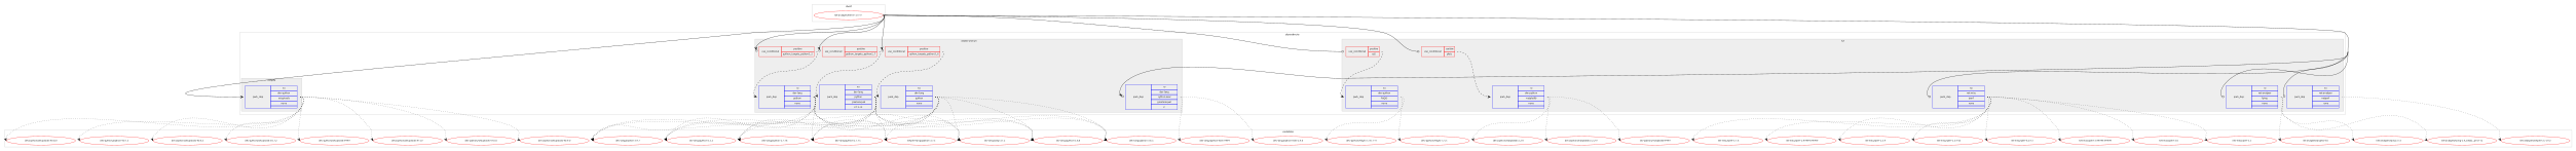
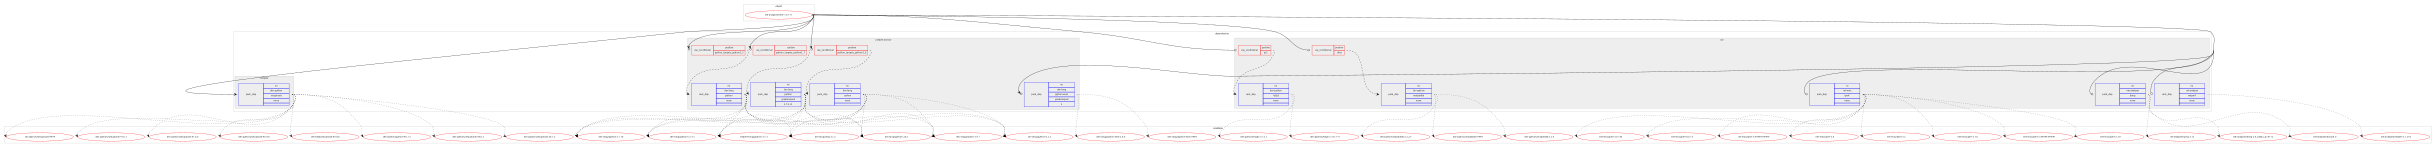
  digraph {
    compound=true
    concentrate=true
    fontname=Ubuntu
    fontsize=10
    newrank=true
    rankdir=TB
    ranksep=1.5
    node [color=red fontname=Ubuntu fontsize=10]
    edge [arrowhead=vee fontname=Ubuntu headport=w style=dotted tailport=e weight=100]
    n1 [label="net-analyzer/flent-1.0.1-r1" width=4]
    n2 [color=blue label=<<TABLE BORDER="0" CELLBORDER="1" CELLSPACING="0" CELLPADDING="4" WIDTH="220"><TR><TD ROWSPAN="6" CELLPADDING="30">pack_dep</TD></TR><TR><TD WIDTH="110">no</TD></TR><TR><TD>dev-python</TD></TR><TR><TD>setuptools</TD></TR><TR><TD>none</TD></TR><TR><TD></TD></TR></TABLE>> shape=none]
    n3 [color=blue label=<<TABLE BORDER="0" CELLBORDER="1" CELLSPACING="0" CELLPADDING="4" WIDTH="220"><TR><TD ROWSPAN="6" CELLPADDING="30">pack_dep</TD></TR><TR><TD WIDTH="110">no</TD></TR><TR><TD>dev-lang</TD></TR><TR><TD>python</TD></TR><TR><TD>greaterequal</TD></TR><TR><TD>2.7.5-r2</TD></TR></TABLE>> shape=none]
    n4 [label=<<TABLE BORDER="0" CELLBORDER="1" CELLSPACING="0" CELLPADDING="4"><TR><TD ROWSPAN="3" CELLPADDING="10">use_conditional</TD></TR><TR><TD>positive</TD></TR><TR><TD>python_targets_python2_7</TD></TR></TABLE>> shape=none]
    n5 [color=blue label=<<TABLE BORDER="0" CELLBORDER="1" CELLSPACING="0" CELLPADDING="4" WIDTH="220"><TR><TD ROWSPAN="6" CELLPADDING="30">pack_dep</TD></TR><TR><TD WIDTH="110">no</TD></TR><TR><TD>dev-lang</TD></TR><TR><TD>python</TD></TR><TR><TD>none</TD></TR><TR><TD></TD></TR></TABLE>> shape=none]
    n6 [label=<<TABLE BORDER="0" CELLBORDER="1" CELLSPACING="0" CELLPADDING="4"><TR><TD ROWSPAN="3" CELLPADDING="10">use_conditional</TD></TR><TR><TD>positive</TD></TR><TR><TD>python_targets_python3_5</TD></TR></TABLE>> shape=none]
    n7 [color=blue label=<<TABLE BORDER="0" CELLBORDER="1" CELLSPACING="0" CELLPADDING="4" WIDTH="220"><TR><TD ROWSPAN="6" CELLPADDING="30">pack_dep</TD></TR><TR><TD WIDTH="110">no</TD></TR><TR><TD>dev-lang</TD></TR><TR><TD>python</TD></TR><TR><TD>none</TD></TR><TR><TD></TD></TR></TABLE>> shape=none]
    n8 [label=<<TABLE BORDER="0" CELLBORDER="1" CELLSPACING="0" CELLPADDING="4"><TR><TD ROWSPAN="3" CELLPADDING="10">use_conditional</TD></TR><TR><TD>positive</TD></TR><TR><TD>python_targets_python3_6</TD></TR></TABLE>> shape=none]
    n9 [color=blue label=<<TABLE BORDER="0" CELLBORDER="1" CELLSPACING="0" CELLPADDING="4" WIDTH="220"><TR><TD ROWSPAN="6" CELLPADDING="30">pack_dep</TD></TR><TR><TD WIDTH="110">no</TD></TR><TR><TD>dev-lang</TD></TR><TR><TD>python-exec</TD></TR><TR><TD>greaterequal</TD></TR><TR><TD>2</TD></TR></TABLE>> shape=none]
    n10 [color=blue label=<<TABLE BORDER="0" CELLBORDER="1" CELLSPACING="0" CELLPADDING="4" WIDTH="220"><TR><TD ROWSPAN="6" CELLPADDING="30">pack_dep</TD></TR><TR><TD WIDTH="110">no</TD></TR><TR><TD>dev-python</TD></TR><TR><TD>matplotlib</TD></TR><TR><TD>none</TD></TR><TR><TD></TD></TR></TABLE>> shape=none]
    n11 [label=<<TABLE BORDER="0" CELLBORDER="1" CELLSPACING="0" CELLPADDING="4"><TR><TD ROWSPAN="3" CELLPADDING="10">use_conditional</TD></TR><TR><TD>positive</TD></TR><TR><TD>plots</TD></TR></TABLE>> shape=none]
    n12 [color=blue label=<<TABLE BORDER="0" CELLBORDER="1" CELLSPACING="0" CELLPADDING="4" WIDTH="220"><TR><TD ROWSPAN="6" CELLPADDING="30">pack_dep</TD></TR><TR><TD WIDTH="110">no</TD></TR><TR><TD>dev-python</TD></TR><TR><TD>PyQt5</TD></TR><TR><TD>none</TD></TR><TR><TD></TD></TR></TABLE>> shape=none]
    n13 [label=<<TABLE BORDER="0" CELLBORDER="1" CELLSPACING="0" CELLPADDING="4"><TR><TD ROWSPAN="3" CELLPADDING="10">use_conditional</TD></TR><TR><TD>positive</TD></TR><TR><TD>qt5</TD></TR></TABLE>> shape=none]
    n14 [color=blue label=<<TABLE BORDER="0" CELLBORDER="1" CELLSPACING="0" CELLPADDING="4" WIDTH="220"><TR><TD ROWSPAN="6" CELLPADDING="30">pack_dep</TD></TR><TR><TD WIDTH="110">no</TD></TR><TR><TD>net-analyzer</TD></TR><TR><TD>fping</TD></TR><TR><TD>none</TD></TR><TR><TD></TD></TR></TABLE>> shape=none]
    n15 [color=blue label=<<TABLE BORDER="0" CELLBORDER="1" CELLSPACING="0" CELLPADDING="4" WIDTH="220"><TR><TD ROWSPAN="6" CELLPADDING="30">pack_dep</TD></TR><TR><TD WIDTH="110">no</TD></TR><TR><TD>net-analyzer</TD></TR><TR><TD>netperf</TD></TR><TR><TD>none</TD></TR><TR><TD></TD></TR></TABLE>> shape=none]
    n16 [color=blue label=<<TABLE BORDER="0" CELLBORDER="1" CELLSPACING="0" CELLPADDING="4" WIDTH="220"><TR><TD ROWSPAN="6" CELLPADDING="30">pack_dep</TD></TR><TR><TD WIDTH="110">no</TD></TR><TR><TD>net-misc</TD></TR><TR><TD>iperf</TD></TR><TR><TD>none</TD></TR><TR><TD></TD></TR></TABLE>> shape=none]
    n17 [label="dev-python/setuptools-36.7.2" width=4]
    n18 [label="dev-python/setuptools-40.6.3" width=4]
    n19 [label="dev-python/python-40.7.3" width=4]
-   n20 [label="dev-python/setuptools-40.8.0" width=4]
+   n20 [label="dev-beta/setuptools-40.8.0" width=4]
    n21 [label="dev-python/setuptools-40.9.0" width=4]
    n22 [label="dev-python/setuptools-41.0.0" width=4]
    n23 [label="dev-python/setuptools-41.0.1" width=4]
    n24 [label="dev-python/setuptools-9999" width=4]
    n25 [label="dev-lang/python-2.7.15" width=4]
    n26 [label="dev-lang/python-2.7.16" width=4]
    n27 [label="dev-lang/python-3.5.5" width=4]
    n28 [label="dev-lang/python-3.9.7" width=4]
    n29 [label="dev-lang/python-3.6.5" width=4]
-   n30 [label="dev-lang/python-3.6.8" width=4]
    n31 [label="dev-lang/lang-3.7.2" width=4]
    n32 [label="netperf-lang/python-3.7.3" width=4]
    n33 [label="dev-lang/python-exec-2.4.6" width=4]
    n34 [label="dev-lang/python-exec-9999" width=4]
    n35 [label="dev-python/matplotlib-2.2.2-r1" width=4]
    n36 [label="dev-python/matplotlib-2.2.4" width=4]
    n37 [label="dev-python/matplotlib-9999" width=4]
    n38 [label="dev-python/PyQt5-5.10.1-r1" width=4]
    n39 [label="dev-python/PyQt5-5.12.1" width=4]
    n40 [label="net-analyzer/fping-2.4_beta2_p161-r2" width=4]
    n41 [label="net-analyzer/fping-3.13" width=4]
-   n42 [label="net-analyzer/targets-4.0" width=4]
+   n42 [label="net-analyzer/fping-4.0" width=4]
    n43 [label="net-analyzer/netperf-2.7.0-r2" width=4]
    n44 [label="net-misc/iperf-6.0.13" width=4]
    n45 [label="net-misc/iperf-2.0.14a" width=4]
    n46 [label="net-misc/iperf-2.3.9" width=4]
    n47 [label="net-misc/iperf-2.99999.99999" width=4]
    n48 [label="net-misc/iperf-3.1.6" width=4]
    n49 [label="net-misc/iperf-3.5" width=4]
    n50 [label="net-misc/iperf-3.6" width=4]
    n51 [label="net-misc/iperf-3.99999.99999" width=4]
    subgraph cluster_1 {
      color=gray
      label=<<i>ebuild</i>>
      rank=same
      n1
    }
    subgraph cluster_2 {
      color=gray
      label=<<i>dependencies</i>>
      subgraph cluster_3 {
        color=gray
        fillcolor="#eeeeee"
        label=<<i>compile</i>>
        style=filled
        subgraph sub_4 {
          color=gray
          fillcolor="#eeeeee"
          label=<<i>compile</i>>
          style=filled
          n2
        }
      }
      subgraph cluster_5 {
        color=gray
        fillcolor="#eeeeee"
        label=<<i>compile and run</i>>
        style=filled
        subgraph sub_6 {
          color=gray
          fillcolor="#eeeeee"
          label=<<i>compile and run</i>>
          style=filled
          n4
          subgraph sub_7 {
            color=gray
            fillcolor="#eeeeee"
            label=<<i>compile and run</i>>
            style=filled
            n3
          }
        }
        subgraph sub_8 {
          color=gray
          fillcolor="#eeeeee"
          label=<<i>compile and run</i>>
          style=filled
          n6
          subgraph sub_9 {
            color=gray
            fillcolor="#eeeeee"
            label=<<i>compile and run</i>>
            style=filled
            n5
          }
        }
        subgraph sub_10 {
          color=gray
          fillcolor="#eeeeee"
          label=<<i>compile and run</i>>
          style=filled
          n8
          subgraph sub_11 {
            color=gray
            fillcolor="#eeeeee"
            label=<<i>compile and run</i>>
            style=filled
            n7
          }
        }
        subgraph sub_12 {
          color=gray
          fillcolor="#eeeeee"
          label=<<i>compile and run</i>>
          style=filled
          n9
        }
      }
      subgraph cluster_13 {
        color=gray
        fillcolor="#eeeeee"
        label=<<i>run</i>>
        style=filled
        subgraph sub_14 {
          color=gray
          fillcolor="#eeeeee"
          label=<<i>run</i>>
          style=filled
          n11
          subgraph sub_15 {
            color=gray
            fillcolor="#eeeeee"
            label=<<i>run</i>>
            style=filled
            n10
          }
        }
        subgraph sub_16 {
          color=gray
          fillcolor="#eeeeee"
          label=<<i>run</i>>
          style=filled
          n13
          subgraph sub_17 {
            color=gray
            fillcolor="#eeeeee"
            label=<<i>run</i>>
            style=filled
            n12
          }
        }
        subgraph sub_18 {
          color=gray
          fillcolor="#eeeeee"
          label=<<i>run</i>>
          style=filled
          n14
        }
        subgraph sub_19 {
          color=gray
          fillcolor="#eeeeee"
          label=<<i>run</i>>
          style=filled
          n15
        }
        subgraph sub_20 {
          color=gray
          fillcolor="#eeeeee"
          label=<<i>run</i>>
          style=filled
          n16
        }
      }
    }
    subgraph cluster_21 {
      color=gray
      label=<<i>candidates</i>>
      rank=same
      subgraph sub_22 {
        color=black
        label=<<i>candidates</i>>
        nodesep=1
        rank=same
        n17
        n18
        n19
        n20
        n21
        n22
        n23
        n24
      }
      subgraph sub_23 {
        color=black
        label=<<i>candidates</i>>
        nodesep=1
        rank=same
        n25
        n26
        n27
        n28
        n29
-       n30
        n31
        n32
      }
      subgraph sub_24 {
        color=black
        label=<<i>candidates</i>>
        nodesep=1
        rank=same
        n25
        n26
        n27
        n28
        n29
-       n30
        n31
        n32
      }
      subgraph sub_25 {
        color=black
        label=<<i>candidates</i>>
        nodesep=1
        rank=same
        n25
        n26
        n27
        n28
        n29
-       n30
        n31
        n32
      }
      subgraph sub_26 {
        color=black
        label=<<i>candidates</i>>
        nodesep=1
        rank=same
        n33
        n34
      }
      subgraph sub_27 {
        color=black
        label=<<i>candidates</i>>
        nodesep=1
        rank=same
        n35
        n36
        n37
      }
      subgraph sub_28 {
        color=black
        label=<<i>candidates</i>>
        nodesep=1
        rank=same
        n38
        n39
      }
      subgraph sub_29 {
        color=black
        label=<<i>candidates</i>>
        nodesep=1
        rank=same
        n40
        n41
        n42
      }
      subgraph sub_30 {
        color=black
        label=<<i>candidates</i>>
        nodesep=1
        rank=same
        n43
      }
      subgraph sub_31 {
        color=black
        label=<<i>candidates</i>>
        nodesep=1
        rank=same
        n44
        n45
        n46
        n47
        n48
        n49
        n50
        n51
      }
    }
    n1 -> n2 [style=solid weight=20]
    n1 -> n4 [arrowhead=odotvee style=solid weight=20]
    n1 -> n6 [arrowhead=odotvee style=solid weight=20]
    n1 -> n8 [arrowhead=odotvee style=solid weight=20]
    n1 -> n9 [arrowhead=odotvee style=solid weight=20]
    n1 -> n11 [arrowhead=odot style=solid weight=20]
    n1 -> n13 [arrowhead=odot style=solid weight=20]
    n1 -> n14 [arrowhead=odot style=solid weight=20]
    n1 -> n15 [arrowhead=odot style=solid weight=20]
    n1 -> n16 [arrowhead=odot style=solid weight=20]
    n2 -> n17
    n2 -> n18
    n2 -> n19
    n2 -> n20
    n2 -> n21
    n2 -> n22
    n2 -> n23
    n2 -> n24
    n3 -> n25
    n3 -> n26
    n3 -> n27
    n3 -> n28
    n3 -> n29
-   n3 -> n30
    n3 -> n31
    n3 -> n32
    n4 -> n3 [style=dashed weight=20]
    n5 -> n25
    n5 -> n26
    n5 -> n27
    n5 -> n28
    n5 -> n29
-   n5 -> n30
    n5 -> n31
    n5 -> n32
    n6 -> n5 [style=dashed weight=20]
    n7 -> n25
    n7 -> n26
    n7 -> n27
    n7 -> n28
    n7 -> n29
-   n7 -> n30
    n7 -> n31
    n7 -> n32
    n8 -> n7 [style=dashed weight=20]
    n9 -> n33
    n9 -> n34
    n10 -> n35
    n10 -> n36
    n10 -> n37
    n11 -> n10 [style=dashed weight=20]
    n12 -> n38
    n12 -> n39
    n13 -> n12 [style=dashed weight=20]
    n14 -> n40
    n14 -> n41
    n14 -> n42
    n15 -> n43
    n16 -> n44
    n16 -> n45
    n16 -> n46
    n16 -> n47
    n16 -> n48
    n16 -> n49
    n16 -> n50
    n16 -> n51
  }
